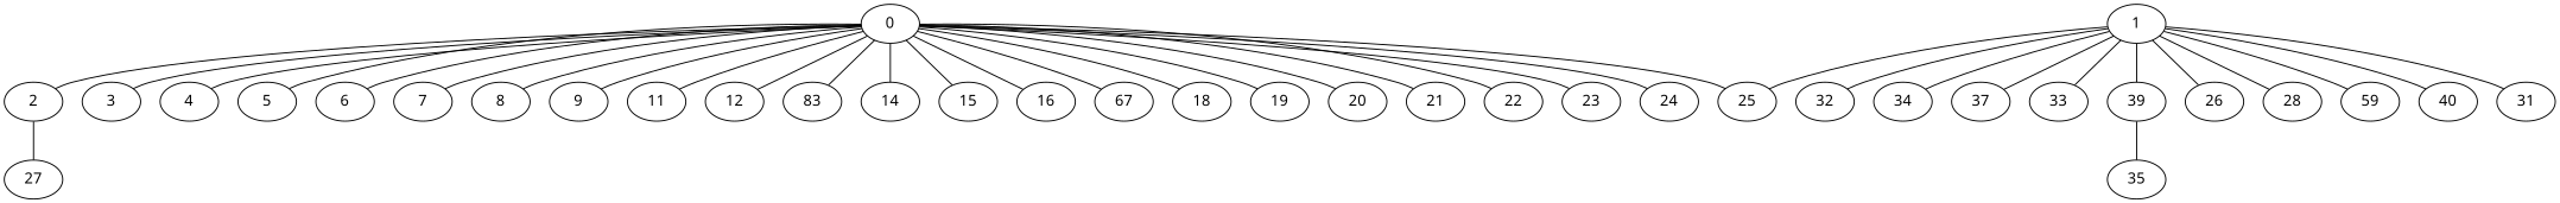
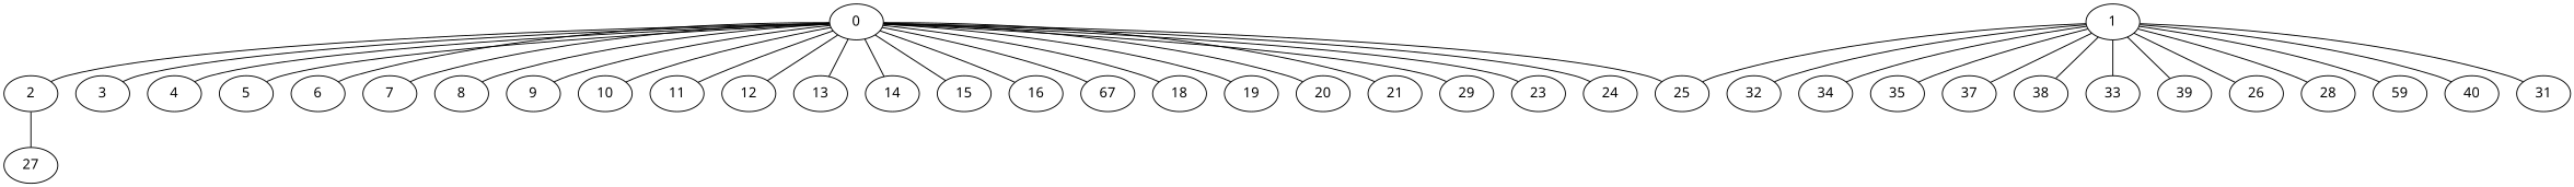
  graph {
    fontname="Noto Sans"
    node [fontname="Noto Sans"]
    edge [fontname="Noto Sans"]
    0
    2
    3
    4
    5
    6
    7
    8
    9
+   10
    11
    12
-   13 [label=83]
+   13
    14
    15
    16
    n17 [label=67]
    18
    19
    20
    21
-   22
+   22 [label=29]
    23
    24
    25
    1
    32
    34
    35
    37
+   38
    33
    39
    26
    28
    n36 [label=59]
    n37 [label=40]
    31
    27
    0 -- 2
    0 -- 3
    0 -- 4
    0 -- 5
    0 -- 6
    0 -- 7
    0 -- 8
    0 -- 9
+   0 -- 10
    0 -- 11
    0 -- 12
    0 -- 13
    0 -- 14
    0 -- 15
    0 -- 16
    0 -- n17
    0 -- 18
    0 -- 19
    0 -- 20
    0 -- 21
    0 -- 22
    0 -- 23
    0 -- 24
    0 -- 25
    2 -- 27
    1 -- 25
    1 -- 32
    1 -- 34
-   39 -- 35
+   1 -- 35
    1 -- 37
+   1 -- 38
    1 -- 33
    1 -- 39
    1 -- 26
    1 -- 28
    1 -- n36
    1 -- n37
    1 -- 31
  }
